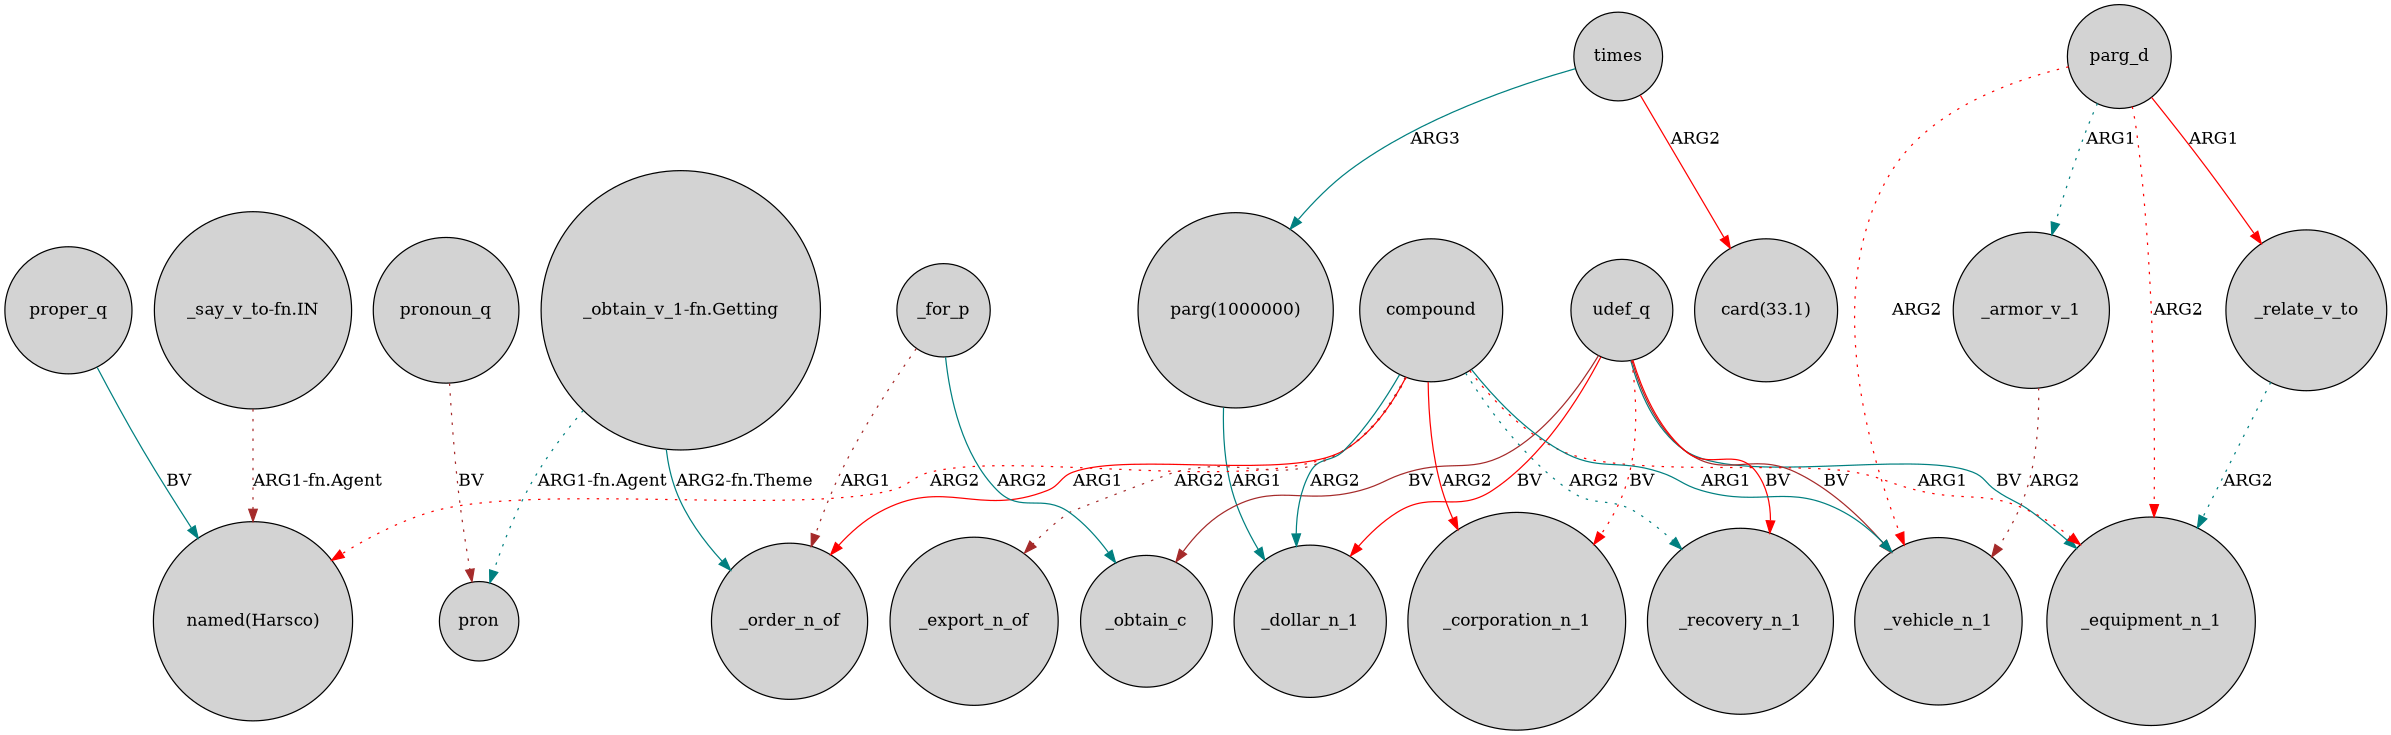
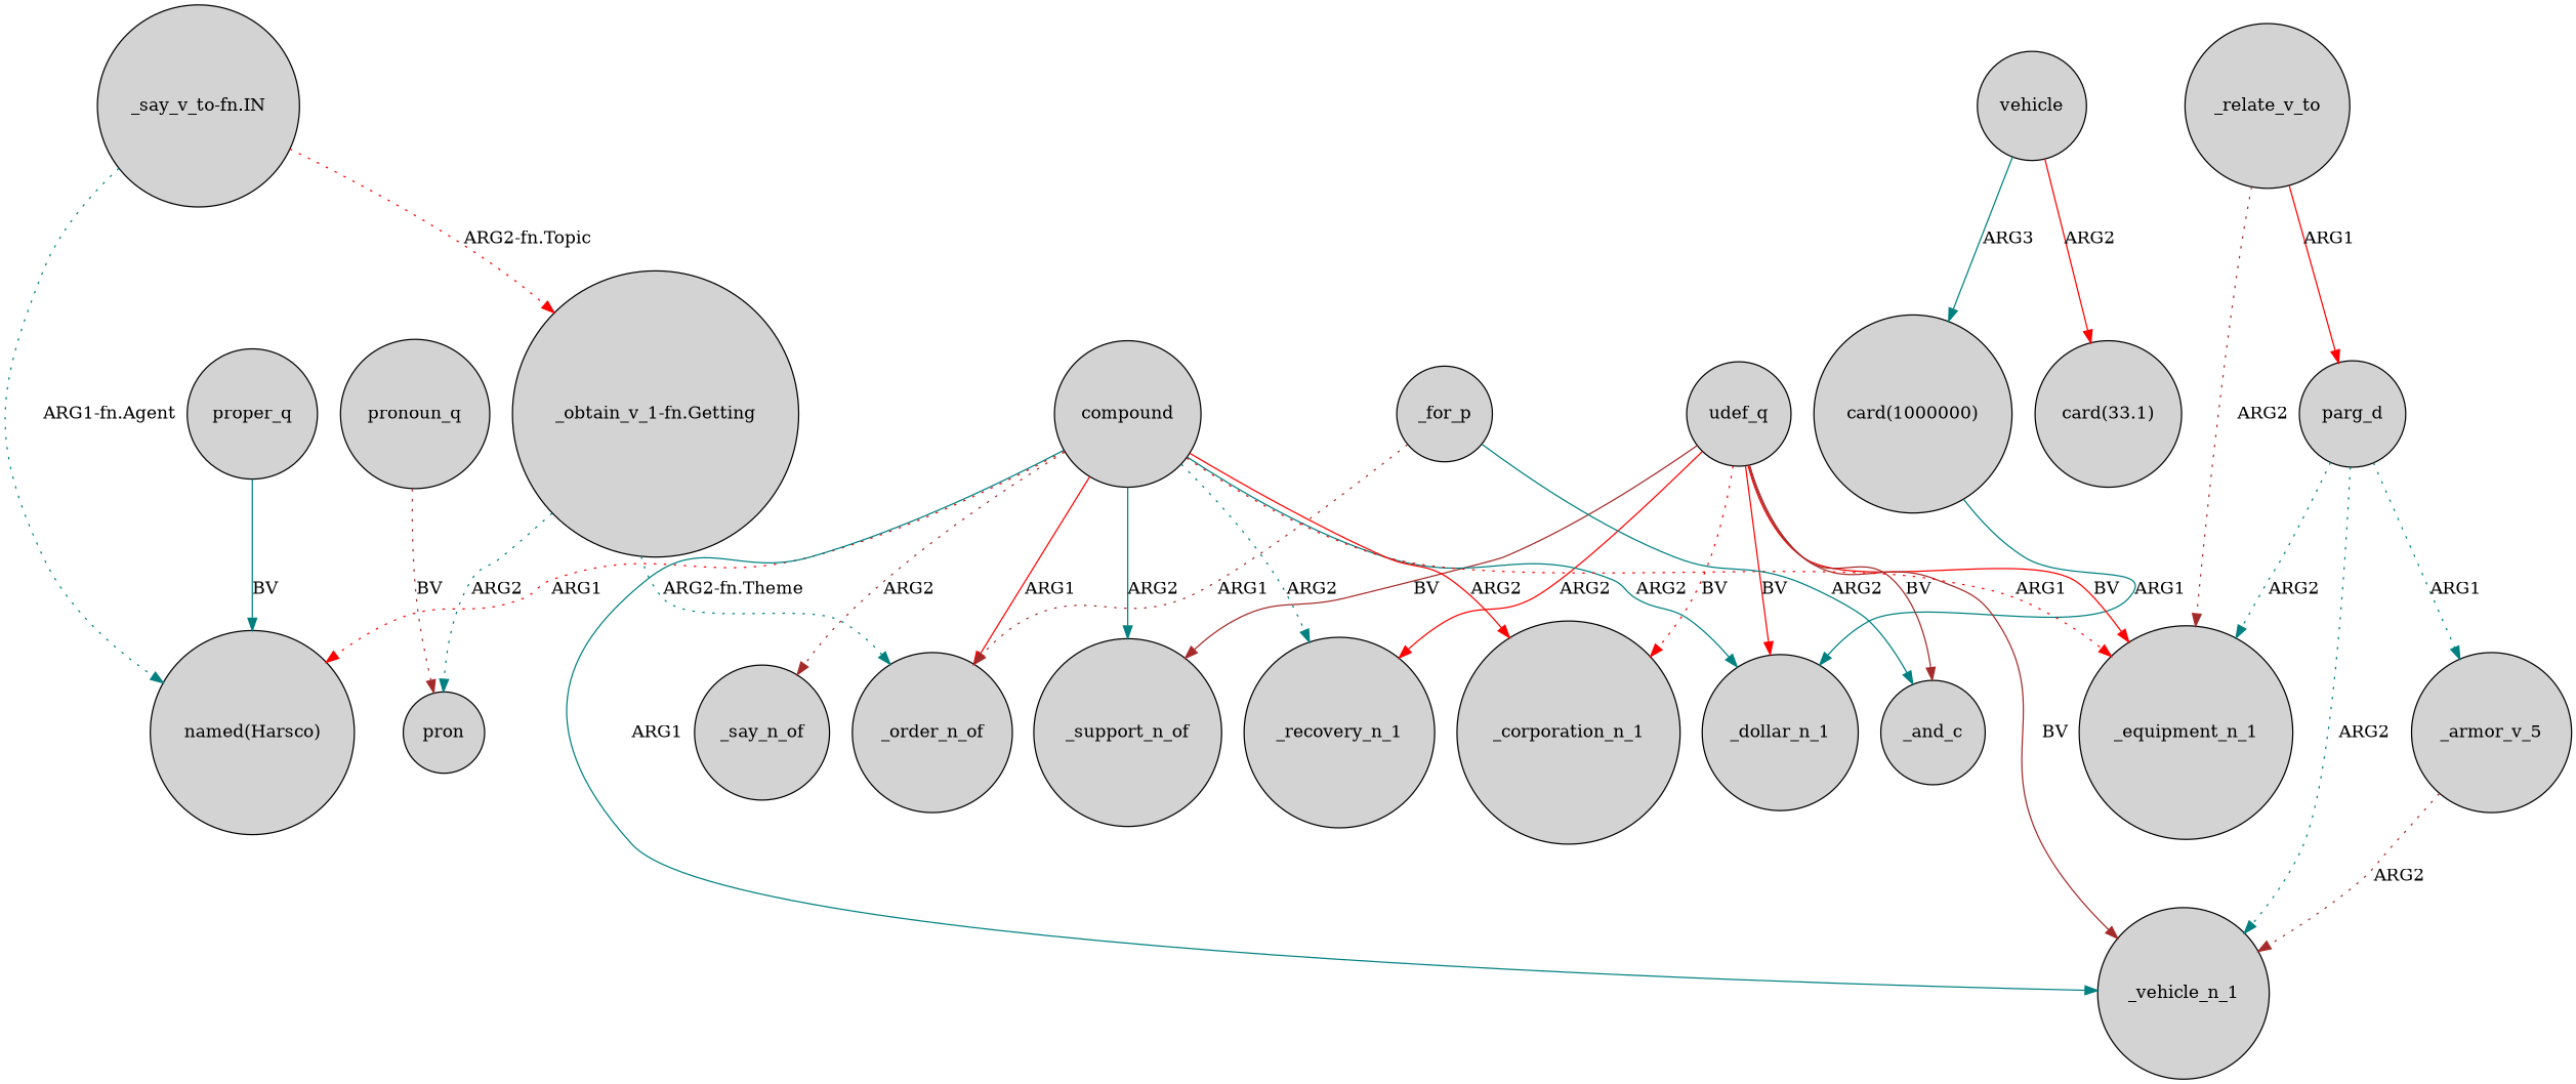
  digraph {
    node [shape=circle style=filled]
    edge [color=teal style=solid]
    "_say_v_to-fn.IN"
    "named(Harsco)"
    "_obtain_v_1-fn.Getting"
    _order_n_of
    pron
    proper_q
-   "card(1000000)" [label="parg(1000000)"]
+   "card(1000000)"
    _dollar_n_1
    udef_q
    _equipment_n_1
+   _support_n_of
    _corporation_n_1
-   _and_c [label=_obtain_c]
+   _and_c
    _vehicle_n_1
    _recovery_n_1
    parg_d
    _relate_v_to
-   _armor_v_1
+   _armor_v_1 [label=_armor_v_5]
    compound
-   _export_n_of
+   _export_n_of [label=_say_n_of]
    _for_p
    pronoun_q
-   times
+   times [label=vehicle]
    "card(33.1)"
-   "_say_v_to-fn.IN" -> "named(Harsco)" [color=brown label="ARG1-fn.Agent" style=dotted]
-   "_obtain_v_1-fn.Getting" -> _order_n_of [label="ARG2-fn.Theme"]
-   "_obtain_v_1-fn.Getting" -> pron [label="ARG1-fn.Agent" style=dotted]
+   "_say_v_to-fn.IN" -> "named(Harsco)" [label="ARG1-fn.Agent" style=dotted]
+   "_say_v_to-fn.IN" -> "_obtain_v_1-fn.Getting" [color=red label="ARG2-fn.Topic" style=dotted]
+   "_obtain_v_1-fn.Getting" -> _order_n_of [label="ARG2-fn.Theme" style=dotted]
+   "_obtain_v_1-fn.Getting" -> pron [label=ARG2 style=dotted]
    proper_q -> "named(Harsco)" [label=BV]
    "card(1000000)" -> _dollar_n_1 [label=ARG1]
    udef_q -> _dollar_n_1 [color=red label=BV]
-   udef_q -> _equipment_n_1 [label=BV]
+   udef_q -> _equipment_n_1 [color=red label=BV]
+   udef_q -> _support_n_of [color=brown label=BV]
    udef_q -> _corporation_n_1 [color=red label=BV style=dotted]
    udef_q -> _and_c [color=brown label=BV]
    udef_q -> _vehicle_n_1 [color=brown label=BV]
-   udef_q -> _recovery_n_1 [color=red label=BV]
-   parg_d -> _equipment_n_1 [color=red label=ARG2 style=dotted]
-   parg_d -> _vehicle_n_1 [color=red label=ARG2 style=dotted]
-   parg_d -> _relate_v_to [color=red label=ARG1]
+   udef_q -> _recovery_n_1 [color=red label=ARG2]
+   parg_d -> _equipment_n_1 [label=ARG2 style=dotted]
+   parg_d -> _vehicle_n_1 [label=ARG2 style=dotted]
+   _relate_v_to -> parg_d [color=red label=ARG1]
    parg_d -> _armor_v_1 [label=ARG1 style=dotted]
-   _relate_v_to -> _equipment_n_1 [label=ARG2 style=dotted]
+   _relate_v_to -> _equipment_n_1 [color=brown label=ARG2 style=dotted]
    _armor_v_1 -> _vehicle_n_1 [color=brown label=ARG2 style=dotted]
-   compound -> "named(Harsco)" [color=red label=ARG2 style=dotted]
+   compound -> "named(Harsco)" [color=red label=ARG1 style=dotted]
    compound -> _order_n_of [color=red label=ARG1]
    compound -> _dollar_n_1 [label=ARG2]
    compound -> _equipment_n_1 [color=red label=ARG1 style=dotted]
+   compound -> _support_n_of [label=ARG2]
    compound -> _corporation_n_1 [color=red label=ARG2]
    compound -> _vehicle_n_1 [label=ARG1]
    compound -> _recovery_n_1 [label=ARG2 style=dotted]
    compound -> _export_n_of [color=brown label=ARG2 style=dotted]
    _for_p -> _order_n_of [color=brown label=ARG1 style=dotted]
    _for_p -> _and_c [label=ARG2]
    pronoun_q -> pron [color=brown label=BV style=dotted]
    times -> "card(1000000)" [label=ARG3]
    times -> "card(33.1)" [color=red label=ARG2]
  }
